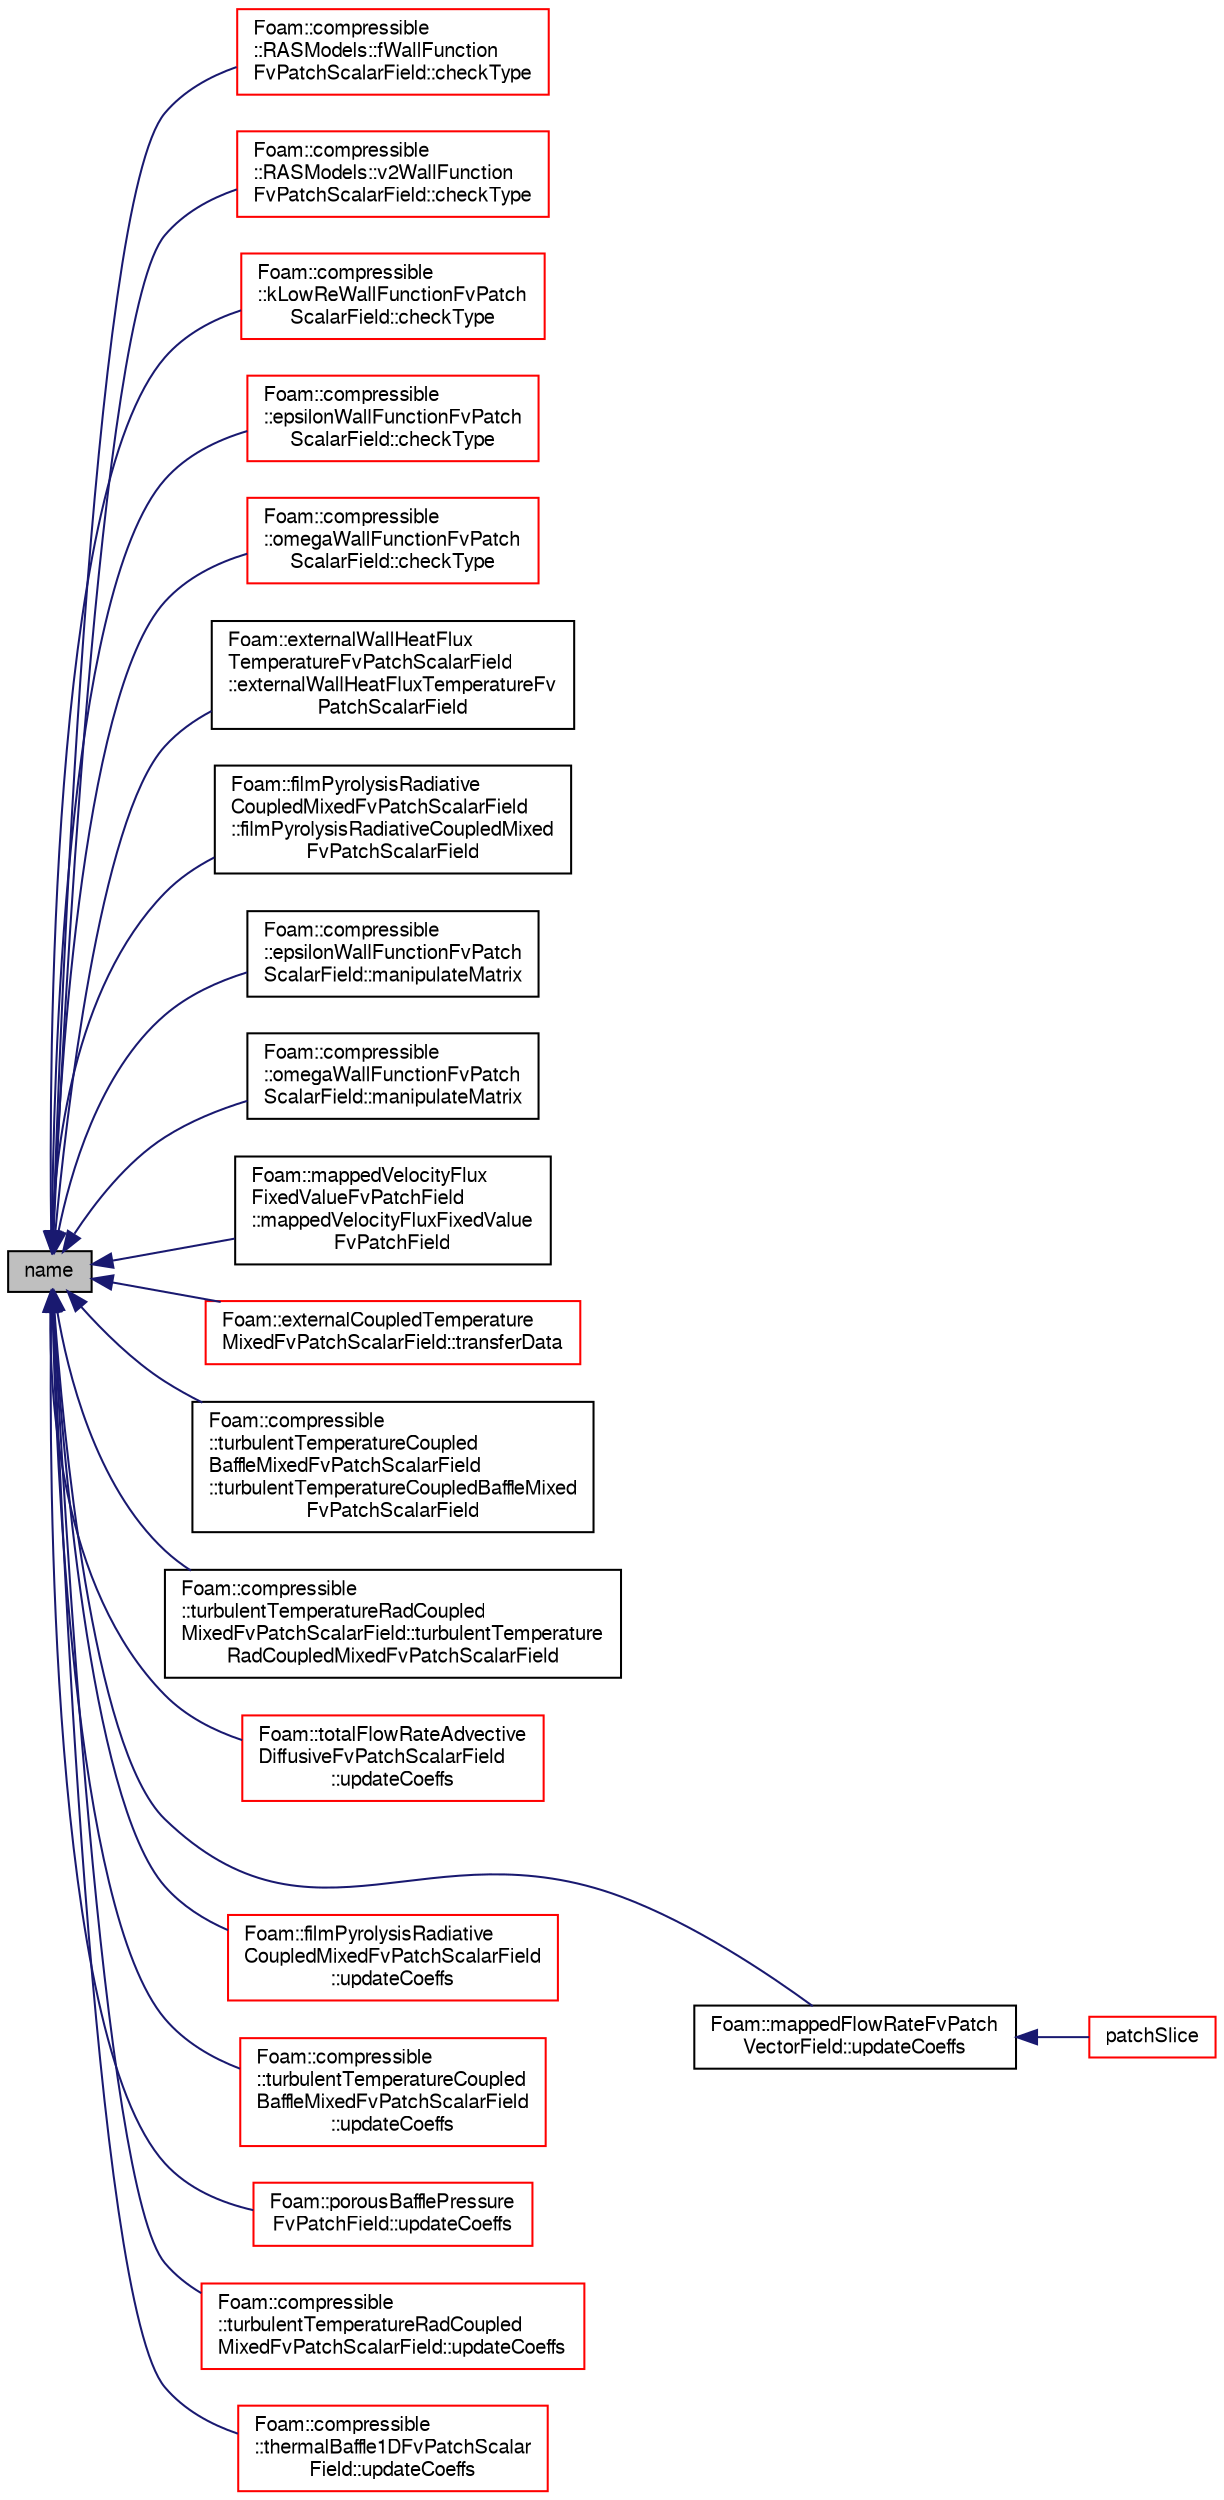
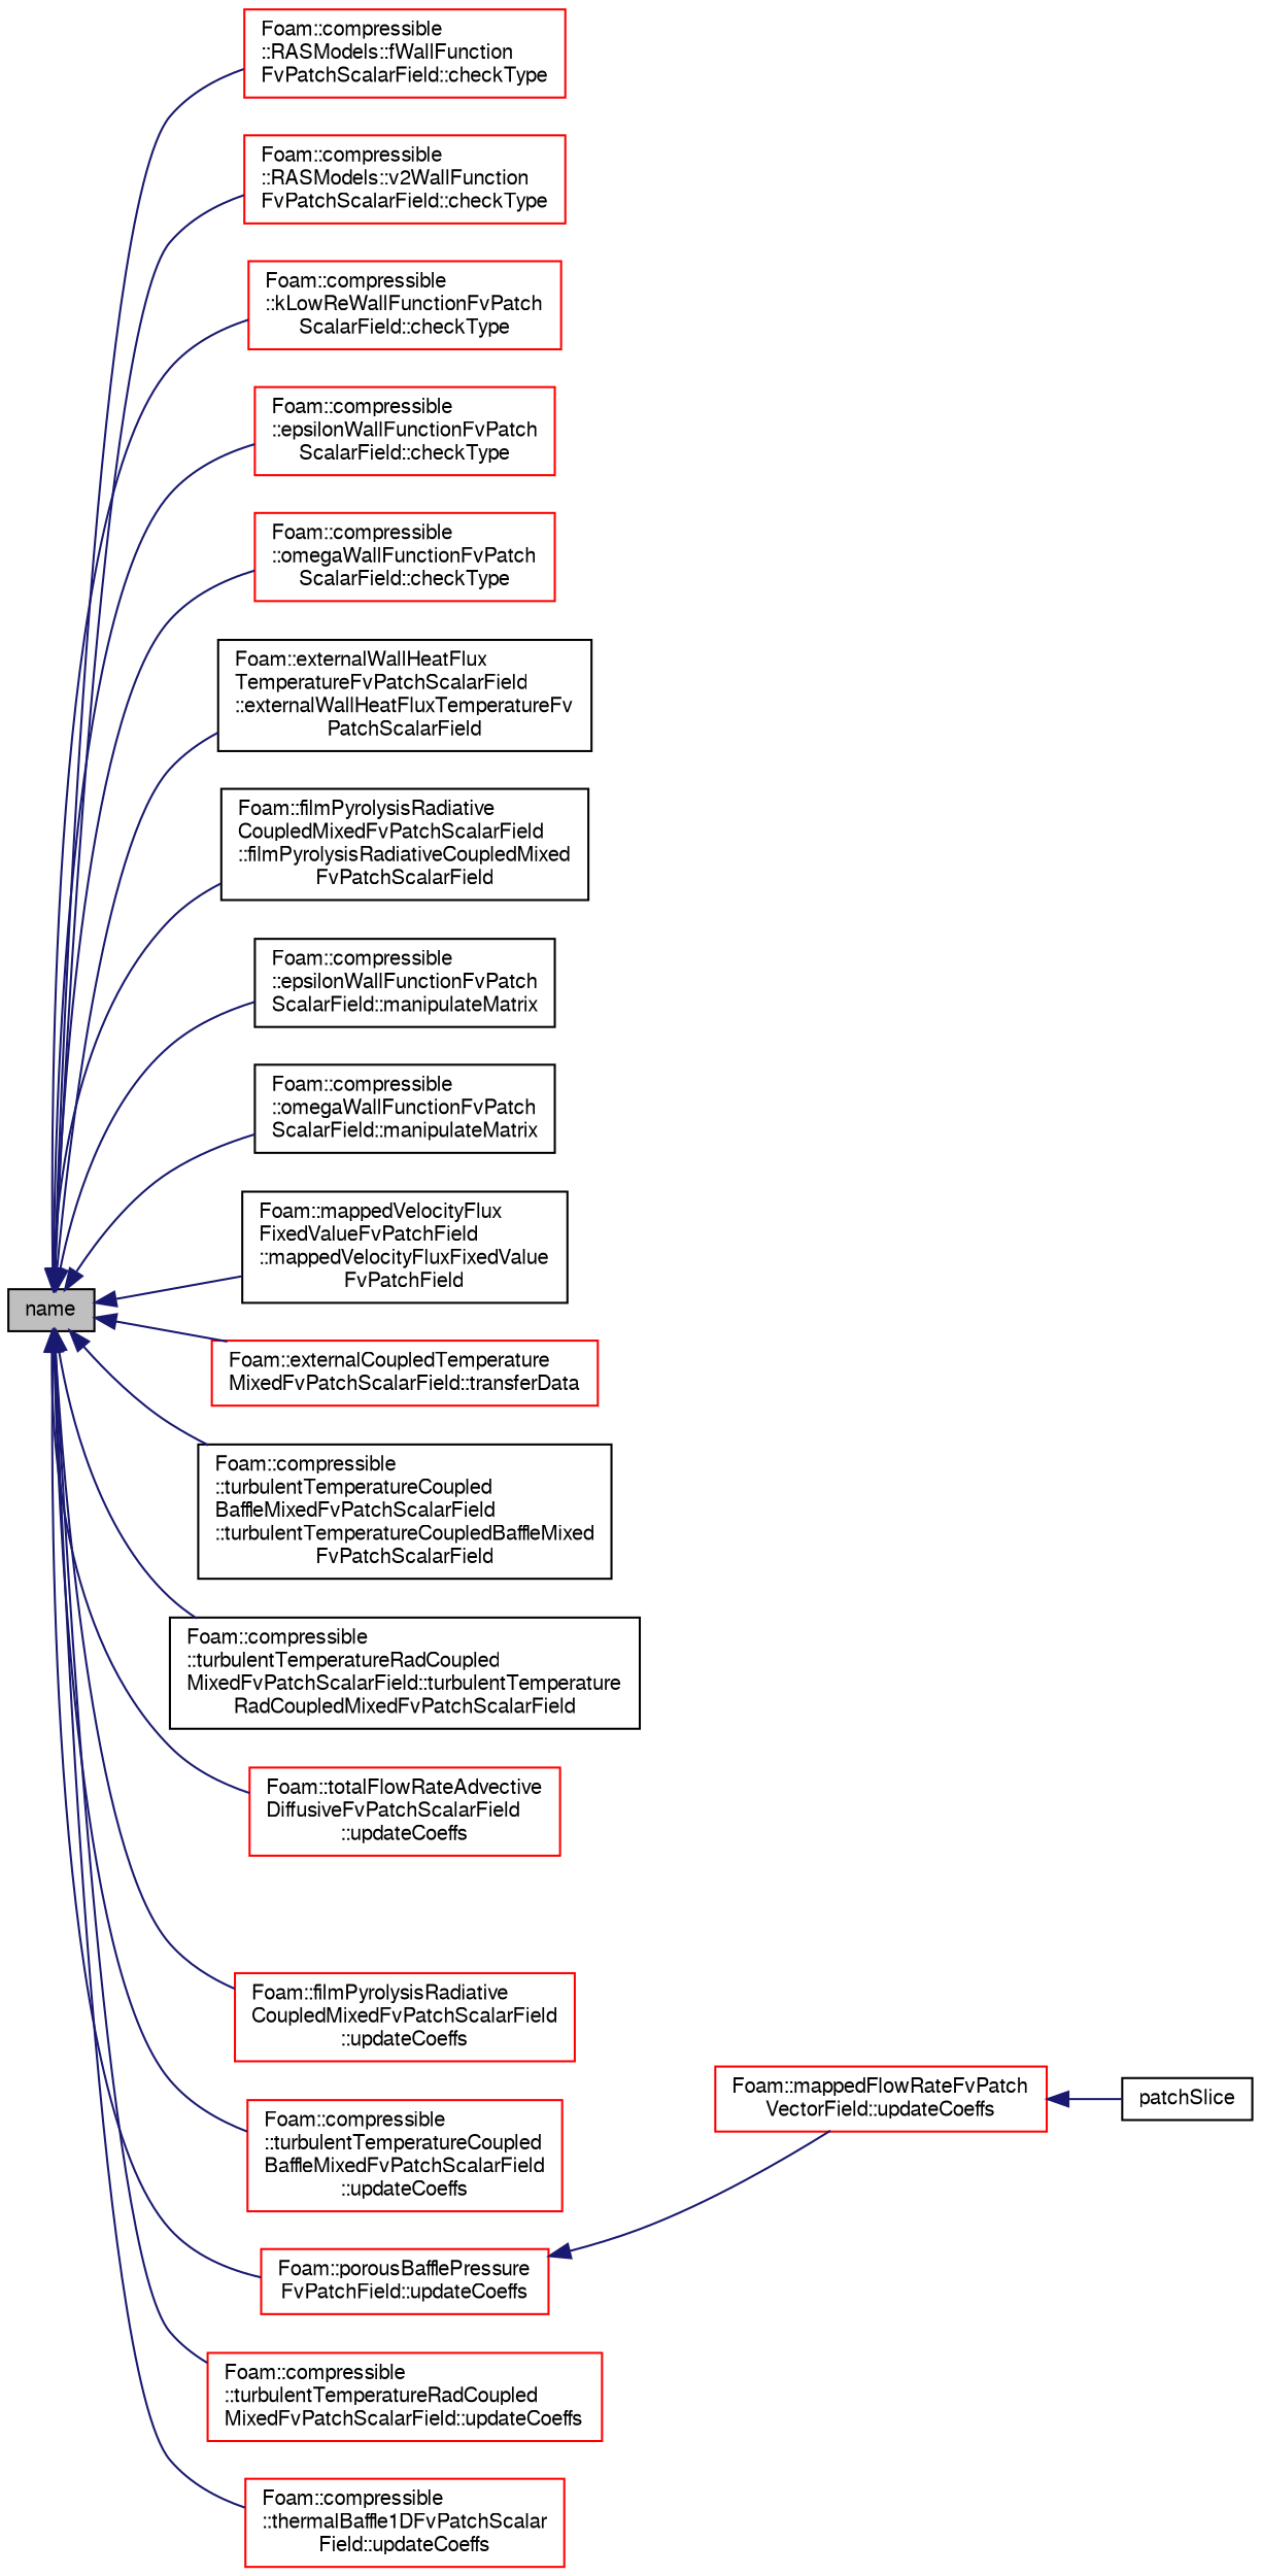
  digraph {
    rankdir=LR
    node [color=red fontname=FreeSans fontsize=10 shape=record]
    edge [color=midnightblue dir=back fontname=FreeSans fontsize=10 labelfontname=FreeSans labelfontsize=10 style=solid]
    n1 [color=black fillcolor=grey75 fontcolor=black height=0.2 label=name style=filled width=0.4]
    n2 [height=0.2 label="Foam::compressible\l::RASModels::fWallFunction\lFvPatchScalarField::checkType" width=0.4]
    n3 [height=0.2 label="Foam::compressible\l::RASModels::v2WallFunction\lFvPatchScalarField::checkType" width=0.4]
    n4 [height=0.2 label="Foam::compressible\l::kLowReWallFunctionFvPatch\lScalarField::checkType" width=0.4]
    n5 [height=0.2 label="Foam::compressible\l::epsilonWallFunctionFvPatch\lScalarField::checkType" width=0.4]
    n6 [height=0.2 label="Foam::compressible\l::omegaWallFunctionFvPatch\lScalarField::checkType" width=0.4]
    n7 [color=black height=0.2 label="Foam::externalWallHeatFlux\lTemperatureFvPatchScalarField\l::externalWallHeatFluxTemperatureFv\lPatchScalarField" width=0.4]
    n8 [color=black height=0.2 label="Foam::filmPyrolysisRadiative\lCoupledMixedFvPatchScalarField\l::filmPyrolysisRadiativeCoupledMixed\lFvPatchScalarField" width=0.4]
    n9 [color=black height=0.2 label="Foam::compressible\l::epsilonWallFunctionFvPatch\lScalarField::manipulateMatrix" width=0.4]
    n10 [color=black height=0.2 label="Foam::compressible\l::omegaWallFunctionFvPatch\lScalarField::manipulateMatrix" width=0.4]
    n11 [color=black height=0.2 label="Foam::mappedVelocityFlux\lFixedValueFvPatchField\l::mappedVelocityFluxFixedValue\lFvPatchField" width=0.4]
    n12 [height=0.2 label="Foam::externalCoupledTemperature\lMixedFvPatchScalarField::transferData" width=0.4]
    n13 [color=black height=0.2 label="Foam::compressible\l::turbulentTemperatureCoupled\lBaffleMixedFvPatchScalarField\l::turbulentTemperatureCoupledBaffleMixed\lFvPatchScalarField" width=0.4]
    n14 [color=black height=0.2 label="Foam::compressible\l::turbulentTemperatureRadCoupled\lMixedFvPatchScalarField::turbulentTemperature\lRadCoupledMixedFvPatchScalarField" width=0.4]
    n15 [height=0.2 label="Foam::totalFlowRateAdvective\lDiffusiveFvPatchScalarField\l::updateCoeffs" width=0.4]
-   n16 [color=black height=0.2 label="Foam::mappedFlowRateFvPatch\lVectorField::updateCoeffs" width=0.4]
+   n16 [height=0.2 label="Foam::mappedFlowRateFvPatch\lVectorField::updateCoeffs" width=0.4]
    n17 [height=0.2 label="Foam::filmPyrolysisRadiative\lCoupledMixedFvPatchScalarField\l::updateCoeffs" width=0.4]
    n18 [height=0.2 label="Foam::compressible\l::turbulentTemperatureCoupled\lBaffleMixedFvPatchScalarField\l::updateCoeffs" width=0.4]
    n19 [height=0.2 label="Foam::porousBafflePressure\lFvPatchField::updateCoeffs" width=0.4]
    n20 [height=0.2 label="Foam::compressible\l::turbulentTemperatureRadCoupled\lMixedFvPatchScalarField::updateCoeffs" width=0.4]
    n21 [height=0.2 label="Foam::compressible\l::thermalBaffle1DFvPatchScalar\lField::updateCoeffs" width=0.4]
-   n22 [height=0.2 label=patchSlice width=0.4]
+   n22 [color=black height=0.2 label=patchSlice width=0.4]
    n1 -> n2
    n1 -> n3
    n1 -> n4
    n1 -> n5
    n1 -> n6
    n1 -> n7
    n1 -> n8
    n1 -> n9
    n1 -> n10
    n1 -> n11
    n1 -> n12
    n1 -> n13
    n1 -> n14
    n1 -> n15
-   n1 -> n16
+   n19 -> n16
    n1 -> n17
    n1 -> n18
    n1 -> n19
    n1 -> n20
    n1 -> n21
    n16 -> n22
  }
